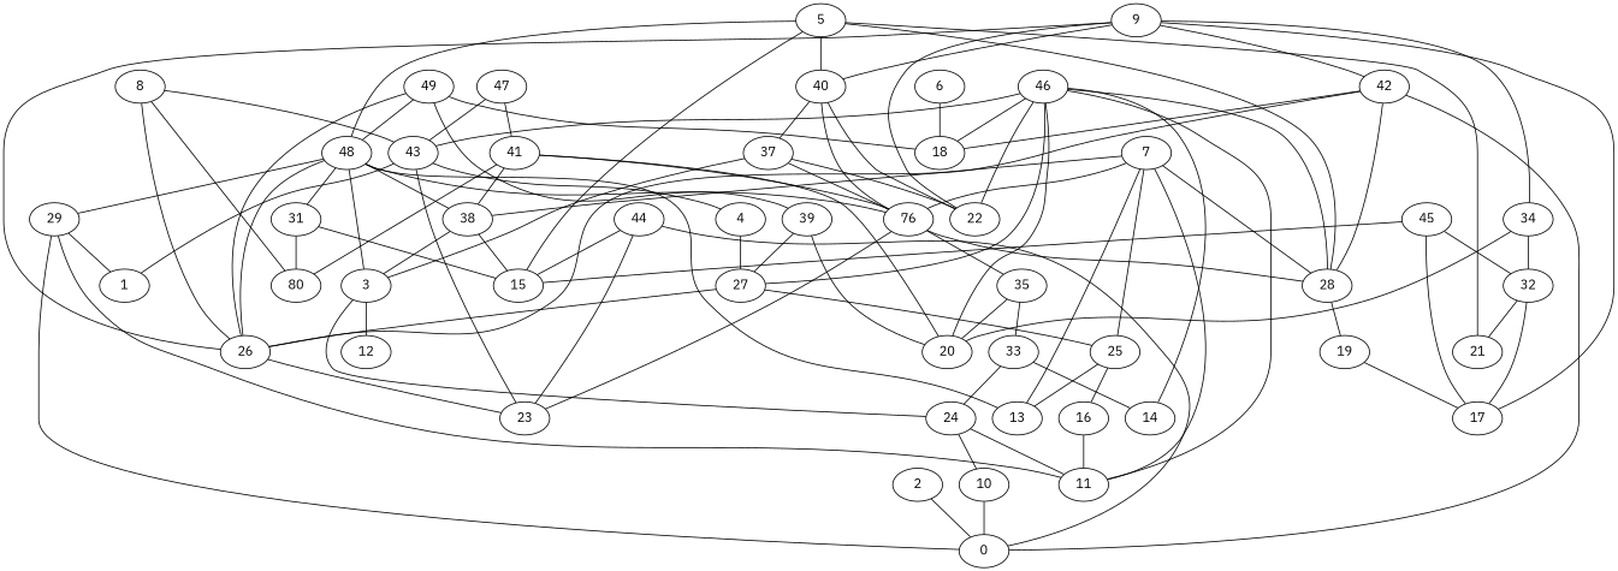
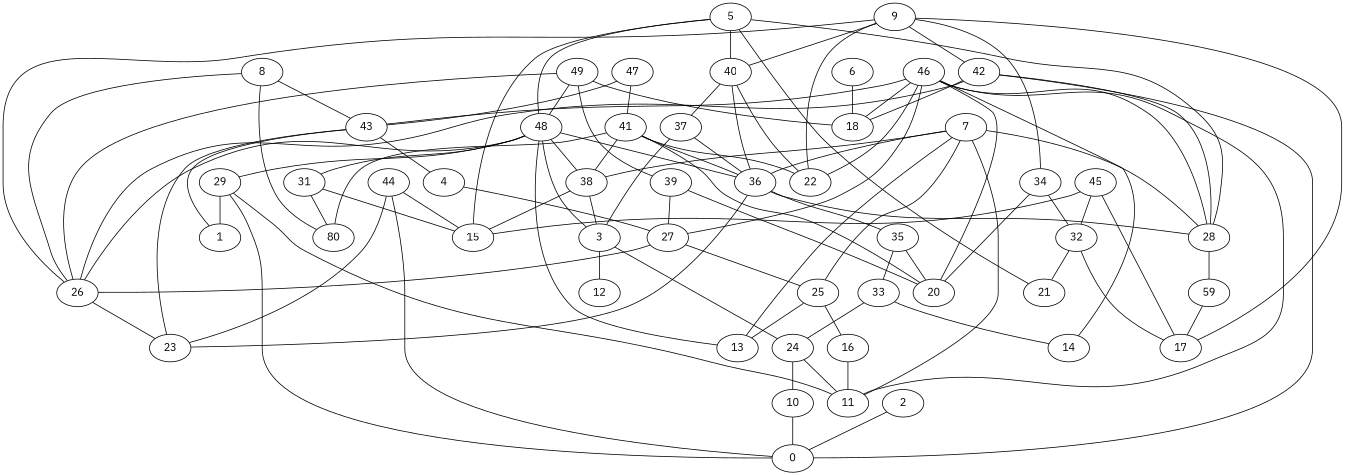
  digraph {
    fontname="IBM Plex Sans"
    node [fontname="IBM Plex Sans"]
    edge [color=black dir=none fontname="IBM Plex Sans"]
    4
    27
    25
    26
    33
    24
    14
    11
    10
    16
    47
    43
    41
    23
    1
    37
    3
-   36 [label=76]
+   36
    12
    2
    0
    8
    n23 [label=80]
    7
    13
    38
    28
    35
    44
    15
    48
    31
    29
    20
    5
    21
    40
-   19
+   19 [label=59]
    46
    22
    18
    32
    17
    49
    39
    42
    9
    34
    6
    45
    subgraph sub_1 {
      4
      27
      25
      26
      33
      24
      14
      11
      10
      16
      47
      43
      41
      23
      1
      37
      3
      36
      12
      2
      0
      8
      n23
      7
      13
      38
      28
      35
      44
      15
      48
      31
      29
      20
      5
      21
      40
      19
      46
      22
      18
      32
      17
      49
      39
      42
      9
      34
      6
      45
    }
    4 -> 27
    27 -> 25
    27 -> 26
    25 -> 16
    25 -> 13
    26 -> 23
    33 -> 24
    33 -> 14
    24 -> 11
    24 -> 10
    10 -> 0
    16 -> 11
    47 -> 43
    47 -> 41
    43 -> 4
    43 -> 23
    43 -> 1
    41 -> 36
    41 -> n23
    41 -> 38
    41 -> 20
-   37 -> 22
+   41 -> 22
    37 -> 3
    37 -> 36
    3 -> 24
    3 -> 12
    36 -> 23
    36 -> 28
    36 -> 35
    2 -> 0
    8 -> 26
    8 -> 43
    8 -> n23
    7 -> 25
    7 -> 11
    7 -> 36
    7 -> 13
    7 -> 38
    7 -> 28
    38 -> 3
    38 -> 15
    28 -> 19
    35 -> 33
    35 -> 20
    44 -> 23
    44 -> 0
    44 -> 15
    48 -> 26
    48 -> 3
    48 -> 36
    48 -> 13
    48 -> 38
    48 -> 31
    48 -> 29
    31 -> n23
    31 -> 15
    29 -> 11
    29 -> 1
    29 -> 0
    5 -> 28
    5 -> 15
    5 -> 48
    5 -> 21
    5 -> 40
    40 -> 37
    40 -> 36
    40 -> 22
    19 -> 17
    46 -> 27
    46 -> 14
    46 -> 11
    46 -> 43
    46 -> 28
    46 -> 20
    46 -> 22
    46 -> 18
    32 -> 21
    32 -> 17
    49 -> 26
    49 -> 48
    49 -> 18
    49 -> 39
    39 -> 27
    39 -> 20
    42 -> 26
    42 -> 0
    42 -> 28
    42 -> 18
    9 -> 26
    9 -> 40
    9 -> 22
    9 -> 17
    9 -> 42
    9 -> 34
    34 -> 20
    34 -> 32
    6 -> 18
    45 -> 15
    45 -> 32
    45 -> 17
  }
